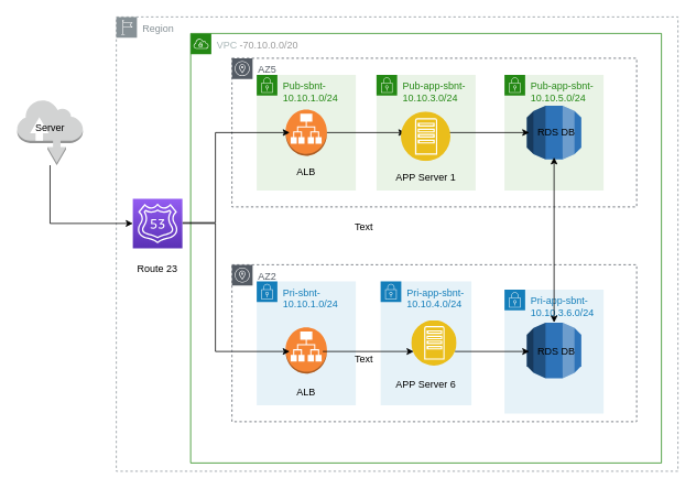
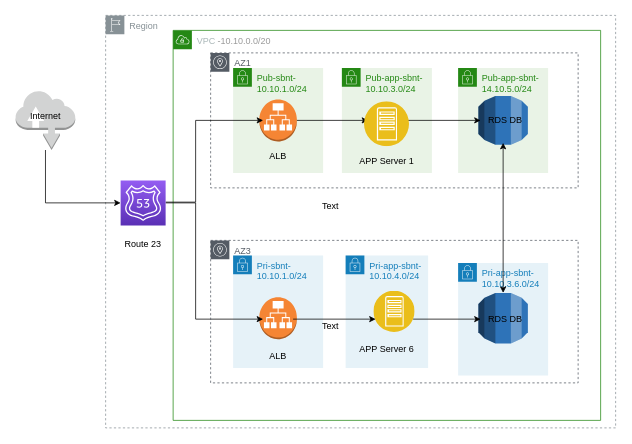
  <mxCell id="0" />
  <mxCell id="1" parent="0" />
  <mxCell id="2" value="VPC" style="points=[[0,0],[0.25,0],[0.5,0],[0.75,0],[1,0],[1,0.25],[1,0.5],[1,0.75],[1,1],[0.75,1],[0.5,1],[0.25,1],[0,1],[0,0.75],[0,0.5],[0,0.25]];outlineConnect=0;gradientColor=none;html=1;whiteSpace=wrap;fontSize=12;fontStyle=0;container=1;pointerEvents=0;collapsible=0;recursiveResize=0;shape=mxgraph.aws4.group;grIcon=mxgraph.aws4.group_vpc;strokeColor=#248814;fillColor=none;verticalAlign=top;align=left;spacingLeft=30;fontColor=#AAB7B8;dashed=0;" parent="1" vertex="1"><mxGeometry x="230" y="40" width="570" height="520" as="geometry" /></mxCell>
  <mxCell id="3" value="Region" style="sketch=0;outlineConnect=0;gradientColor=none;html=1;whiteSpace=wrap;fontSize=12;fontStyle=0;shape=mxgraph.aws4.group;grIcon=mxgraph.aws4.group_region;strokeColor=#879196;fillColor=none;verticalAlign=top;align=left;spacingLeft=30;fontColor=#879196;dashed=1;" parent="2" vertex="1"><mxGeometry x="-90" y="-20" width="680" height="550" as="geometry" /></mxCell>
- <mxCell id="4" value="AZ5" style="sketch=0;outlineConnect=0;gradientColor=none;html=1;whiteSpace=wrap;fontSize=12;fontStyle=0;shape=mxgraph.aws4.group;grIcon=mxgraph.aws4.group_availability_zone;strokeColor=#545B64;fillColor=none;verticalAlign=top;align=left;spacingLeft=30;fontColor=#545B64;dashed=1;" parent="2" vertex="1"><mxGeometry x="50" y="30" width="490" height="180" as="geometry" /></mxCell>
+ <mxCell id="4" value="AZ1" style="sketch=0;outlineConnect=0;gradientColor=none;html=1;whiteSpace=wrap;fontSize=12;fontStyle=0;shape=mxgraph.aws4.group;grIcon=mxgraph.aws4.group_availability_zone;strokeColor=#545B64;fillColor=none;verticalAlign=top;align=left;spacingLeft=30;fontColor=#545B64;dashed=1;" parent="2" vertex="1"><mxGeometry x="50" y="30" width="490" height="180" as="geometry" /></mxCell>
  <mxCell id="5" value="Pub-app-sbnt-10.10.3.0/24" style="points=[[0,0],[0.25,0],[0.5,0],[0.75,0],[1,0],[1,0.25],[1,0.5],[1,0.75],[1,1],[0.75,1],[0.5,1],[0.25,1],[0,1],[0,0.75],[0,0.5],[0,0.25]];outlineConnect=0;gradientColor=none;html=1;whiteSpace=wrap;fontSize=12;fontStyle=0;container=1;pointerEvents=0;collapsible=0;recursiveResize=0;shape=mxgraph.aws4.group;grIcon=mxgraph.aws4.group_security_group;grStroke=0;strokeColor=#248814;fillColor=#E9F3E6;verticalAlign=top;align=left;spacingLeft=30;fontColor=#248814;dashed=0;" parent="2" vertex="1"><mxGeometry x="225" y="50" width="120" height="140" as="geometry" /></mxCell>
- <mxCell id="6" value="Pub-app-sbnt-10.10.5.0/24" style="points=[[0,0],[0.25,0],[0.5,0],[0.75,0],[1,0],[1,0.25],[1,0.5],[1,0.75],[1,1],[0.75,1],[0.5,1],[0.25,1],[0,1],[0,0.75],[0,0.5],[0,0.25]];outlineConnect=0;gradientColor=none;html=1;whiteSpace=wrap;fontSize=12;fontStyle=0;container=1;pointerEvents=0;collapsible=0;recursiveResize=0;shape=mxgraph.aws4.group;grIcon=mxgraph.aws4.group_security_group;grStroke=0;strokeColor=#248814;fillColor=#E9F3E6;verticalAlign=top;align=left;spacingLeft=30;fontColor=#248814;dashed=0;" parent="2" vertex="1"><mxGeometry x="380" y="50" width="120" height="140" as="geometry" /></mxCell>
+ <mxCell id="6" value="Pub-app-sbnt-14.10.5.0/24" style="points=[[0,0],[0.25,0],[0.5,0],[0.75,0],[1,0],[1,0.25],[1,0.5],[1,0.75],[1,1],[0.75,1],[0.5,1],[0.25,1],[0,1],[0,0.75],[0,0.5],[0,0.25]];outlineConnect=0;gradientColor=none;html=1;whiteSpace=wrap;fontSize=12;fontStyle=0;container=1;pointerEvents=0;collapsible=0;recursiveResize=0;shape=mxgraph.aws4.group;grIcon=mxgraph.aws4.group_security_group;grStroke=0;strokeColor=#248814;fillColor=#E9F3E6;verticalAlign=top;align=left;spacingLeft=30;fontColor=#248814;dashed=0;" parent="2" vertex="1"><mxGeometry x="380" y="50" width="120" height="140" as="geometry" /></mxCell>
  <mxCell id="7" value="" style="outlineConnect=0;dashed=0;verticalLabelPosition=bottom;verticalAlign=top;align=center;html=1;shape=mxgraph.aws3.rds;fillColor=#2E73B8;gradientColor=none;" parent="6" vertex="1"><mxGeometry x="27" y="37.5" width="66" height="65" as="geometry" /></mxCell>
  <mxCell id="8" value="RDS DB" style="text;html=1;strokeColor=none;fillColor=none;align=center;verticalAlign=middle;whiteSpace=wrap;rounded=0;" parent="6" vertex="1"><mxGeometry x="33" y="55" width="60" height="30" as="geometry" /></mxCell>
  <mxCell id="9" value="Pri-sbnt-10.10.1.0/24" style="points=[[0,0],[0.25,0],[0.5,0],[0.75,0],[1,0],[1,0.25],[1,0.5],[1,0.75],[1,1],[0.75,1],[0.5,1],[0.25,1],[0,1],[0,0.75],[0,0.5],[0,0.25]];outlineConnect=0;gradientColor=none;html=1;whiteSpace=wrap;fontSize=12;fontStyle=0;container=1;pointerEvents=0;collapsible=0;recursiveResize=0;shape=mxgraph.aws4.group;grIcon=mxgraph.aws4.group_security_group;grStroke=0;strokeColor=#147EBA;fillColor=#E6F2F8;verticalAlign=top;align=left;spacingLeft=30;fontColor=#147EBA;dashed=0;" parent="2" vertex="1"><mxGeometry x="80" y="300" width="120" height="150" as="geometry" /></mxCell>
  <mxCell id="10" value="" style="outlineConnect=0;dashed=0;verticalLabelPosition=bottom;verticalAlign=top;align=center;html=1;shape=mxgraph.aws3.application_load_balancer;fillColor=#F58534;gradientColor=none;" parent="9" vertex="1"><mxGeometry x="35" y="55.75" width="50" height="56" as="geometry" /></mxCell>
  <mxCell id="11" value="Pub-sbnt-10.10.1.0/24&lt;br&gt;" style="points=[[0,0],[0.25,0],[0.5,0],[0.75,0],[1,0],[1,0.25],[1,0.5],[1,0.75],[1,1],[0.75,1],[0.5,1],[0.25,1],[0,1],[0,0.75],[0,0.5],[0,0.25]];outlineConnect=0;gradientColor=none;html=1;whiteSpace=wrap;fontSize=12;fontStyle=0;container=1;pointerEvents=0;collapsible=0;recursiveResize=0;shape=mxgraph.aws4.group;grIcon=mxgraph.aws4.group_security_group;grStroke=0;strokeColor=#248814;fillColor=#E9F3E6;verticalAlign=top;align=left;spacingLeft=30;fontColor=#248814;dashed=0;" parent="2" vertex="1"><mxGeometry x="80" y="50" width="120" height="140" as="geometry" /></mxCell>
  <mxCell id="12" value="" style="outlineConnect=0;dashed=0;verticalLabelPosition=bottom;verticalAlign=top;align=center;html=1;shape=mxgraph.aws3.application_load_balancer;fillColor=#F58534;gradientColor=none;" parent="11" vertex="1"><mxGeometry x="35" y="42" width="50" height="56" as="geometry" /></mxCell>
  <mxCell id="13" value="ALB" style="text;html=1;strokeColor=none;fillColor=none;align=center;verticalAlign=middle;whiteSpace=wrap;rounded=0;" parent="11" vertex="1"><mxGeometry x="30" y="102.5" width="60" height="30" as="geometry" /></mxCell>
  <mxCell id="14" style="edgeStyle=orthogonalEdgeStyle;rounded=0;orthogonalLoop=1;jettySize=auto;html=1;entryX=0;entryY=0.5;entryDx=0;entryDy=0;" parent="2" source="16" edge="1"><mxGeometry relative="1" as="geometry"><mxPoint x="120" y="120" as="targetPoint" /><Array as="points"><mxPoint x="30" y="229" /><mxPoint x="30" y="120" /></Array></mxGeometry></mxCell>
  <mxCell id="15" style="edgeStyle=orthogonalEdgeStyle;rounded=0;orthogonalLoop=1;jettySize=auto;html=1;entryX=0;entryY=0.5;entryDx=0;entryDy=0;" parent="2" source="16" edge="1"><mxGeometry relative="1" as="geometry"><mxPoint x="120" y="385" as="targetPoint" /><Array as="points"><mxPoint x="30" y="230" /><mxPoint x="30" y="385" /></Array></mxGeometry></mxCell>
  <mxCell id="16" value="" style="sketch=0;points=[[0,0,0],[0.25,0,0],[0.5,0,0],[0.75,0,0],[1,0,0],[0,1,0],[0.25,1,0],[0.5,1,0],[0.75,1,0],[1,1,0],[0,0.25,0],[0,0.5,0],[0,0.75,0],[1,0.25,0],[1,0.5,0],[1,0.75,0]];outlineConnect=0;fontColor=#232F3E;gradientColor=#945DF2;gradientDirection=north;fillColor=#5A30B5;strokeColor=#ffffff;dashed=0;verticalLabelPosition=bottom;verticalAlign=top;align=center;html=1;fontSize=12;fontStyle=0;aspect=fixed;shape=mxgraph.aws4.resourceIcon;resIcon=mxgraph.aws4.route_53;" parent="2" vertex="1"><mxGeometry x="-70" y="200" width="60" height="60" as="geometry" /></mxCell>
  <mxCell id="17" value="&lt;br&gt;" style="endArrow=classic;html=1;rounded=0;exitX=1;exitY=0.5;exitDx=0;exitDy=0;" parent="2" edge="1"><mxGeometry width="50" height="50" relative="1" as="geometry"><mxPoint x="165" y="120" as="sourcePoint" /><mxPoint x="260.0" y="120" as="targetPoint" /></mxGeometry></mxCell>
  <mxCell id="18" value="&lt;br&gt;" style="edgeStyle=orthogonalEdgeStyle;rounded=0;orthogonalLoop=1;jettySize=auto;html=1;entryX=0;entryY=0.5;entryDx=0;entryDy=0;" parent="2" edge="1"><mxGeometry relative="1" as="geometry"><mxPoint x="310" y="120" as="sourcePoint" /><mxPoint x="410.0" y="120" as="targetPoint" /></mxGeometry></mxCell>
- <mxCell id="19" value="&lt;font color=&quot;#999999&quot;&gt;-70.10.0.0/20&lt;/font&gt;" style="text;html=1;strokeColor=none;fillColor=none;align=center;verticalAlign=middle;whiteSpace=wrap;rounded=0;" parent="2" vertex="1"><mxGeometry x="60" width="70" height="30" as="geometry" /></mxCell>
+ <mxCell id="19" value="&lt;font color=&quot;#999999&quot;&gt;-10.10.0.0/20&lt;/font&gt;" style="text;html=1;strokeColor=none;fillColor=none;align=center;verticalAlign=middle;whiteSpace=wrap;rounded=0;" parent="2" vertex="1"><mxGeometry x="60" width="70" height="30" as="geometry" /></mxCell>
  <mxCell id="20" value="" style="image;aspect=fixed;perimeter=ellipsePerimeter;html=1;align=center;shadow=0;dashed=0;fontColor=#4277BB;labelBackgroundColor=default;fontSize=12;spacingTop=3;image=img/lib/ibm/applications/app_server.svg;whiteSpace=wrap;labelBorderColor=none;fontStyle=1" parent="2" vertex="1"><mxGeometry x="255" y="95" width="60" height="60" as="geometry" /></mxCell>
- <mxCell id="21" value="AZ2&lt;br&gt;" style="sketch=0;outlineConnect=0;gradientColor=none;html=1;whiteSpace=wrap;fontSize=12;fontStyle=0;shape=mxgraph.aws4.group;grIcon=mxgraph.aws4.group_availability_zone;strokeColor=#545B64;fillColor=none;verticalAlign=top;align=left;spacingLeft=30;fontColor=#545B64;dashed=1;" parent="2" vertex="1"><mxGeometry x="50" y="280" width="490" height="190" as="geometry" /></mxCell>
+ <mxCell id="21" value="AZ3&lt;br&gt;" style="sketch=0;outlineConnect=0;gradientColor=none;html=1;whiteSpace=wrap;fontSize=12;fontStyle=0;shape=mxgraph.aws4.group;grIcon=mxgraph.aws4.group_availability_zone;strokeColor=#545B64;fillColor=none;verticalAlign=top;align=left;spacingLeft=30;fontColor=#545B64;dashed=1;" parent="2" vertex="1"><mxGeometry x="50" y="280" width="490" height="190" as="geometry" /></mxCell>
  <mxCell id="22" value="ALB" style="text;html=1;strokeColor=none;fillColor=none;align=center;verticalAlign=middle;whiteSpace=wrap;rounded=0;" parent="2" vertex="1"><mxGeometry x="110" y="420" width="60" height="30" as="geometry" /></mxCell>
  <mxCell id="23" value="APP Server 1" style="text;html=1;strokeColor=none;fillColor=none;align=center;verticalAlign=middle;whiteSpace=wrap;rounded=0;" parent="2" vertex="1"><mxGeometry x="245" y="160" width="80" height="30" as="geometry" /></mxCell>
  <mxCell id="24" value="APP Server 1" style="text;html=1;strokeColor=none;fillColor=none;align=center;verticalAlign=middle;whiteSpace=wrap;rounded=0;" parent="2" vertex="1"><mxGeometry x="245" y="420" width="80" height="30" as="geometry" /></mxCell>
  <mxCell id="25" value="Pri-app-sbnt-10.10.4.0/24" style="points=[[0,0],[0.25,0],[0.5,0],[0.75,0],[1,0],[1,0.25],[1,0.5],[1,0.75],[1,1],[0.75,1],[0.5,1],[0.25,1],[0,1],[0,0.75],[0,0.5],[0,0.25]];outlineConnect=0;gradientColor=none;html=1;whiteSpace=wrap;fontSize=12;fontStyle=0;container=1;pointerEvents=0;collapsible=0;recursiveResize=0;shape=mxgraph.aws4.group;grIcon=mxgraph.aws4.group_security_group;grStroke=0;strokeColor=#147EBA;fillColor=#E6F2F8;verticalAlign=top;align=left;spacingLeft=30;fontColor=#147EBA;dashed=0;" parent="2" vertex="1"><mxGeometry x="230" y="300" width="110" height="150" as="geometry" /></mxCell>
  <mxCell id="26" value="" style="image;aspect=fixed;perimeter=ellipsePerimeter;html=1;align=center;shadow=0;dashed=0;fontColor=#4277BB;labelBackgroundColor=default;fontSize=12;spacingTop=3;image=img/lib/ibm/applications/app_server.svg;" parent="25" vertex="1"><mxGeometry x="37.5" y="47.5" width="55" height="55" as="geometry" /></mxCell>
  <mxCell id="27" value="APP Server 6" style="text;html=1;strokeColor=none;fillColor=none;align=center;verticalAlign=middle;whiteSpace=wrap;rounded=0;" parent="25" vertex="1"><mxGeometry x="15" y="110" width="80" height="30" as="geometry" /></mxCell>
  <mxCell id="28" value="Route 23" style="text;html=1;strokeColor=none;fillColor=none;align=center;verticalAlign=middle;whiteSpace=wrap;rounded=0;" parent="2" vertex="1"><mxGeometry x="-70" y="270" width="60" height="30" as="geometry" /></mxCell>
  <mxCell id="29" value="Pri-app-sbnt-10.10.3.6.0/24" style="points=[[0,0],[0.25,0],[0.5,0],[0.75,0],[1,0],[1,0.25],[1,0.5],[1,0.75],[1,1],[0.75,1],[0.5,1],[0.25,1],[0,1],[0,0.75],[0,0.5],[0,0.25]];outlineConnect=0;gradientColor=none;html=1;whiteSpace=wrap;fontSize=12;fontStyle=0;container=1;pointerEvents=0;collapsible=0;recursiveResize=0;shape=mxgraph.aws4.group;grIcon=mxgraph.aws4.group_security_group;grStroke=0;strokeColor=#147EBA;fillColor=#E6F2F8;verticalAlign=top;align=left;spacingLeft=30;fontColor=#147EBA;dashed=0;" parent="1" vertex="1"><mxGeometry x="610" y="350" width="120" height="150" as="geometry" /></mxCell>
  <mxCell id="30" value="" style="outlineConnect=0;dashed=0;verticalLabelPosition=bottom;verticalAlign=top;align=center;html=1;shape=mxgraph.aws3.rds;fillColor=#2E73B8;gradientColor=none;" parent="29" vertex="1"><mxGeometry x="27" y="40" width="66" height="67.5" as="geometry" /></mxCell>
  <mxCell id="31" value="RDS DB" style="text;html=1;strokeColor=none;fillColor=none;align=center;verticalAlign=middle;whiteSpace=wrap;rounded=0;" parent="29" vertex="1"><mxGeometry x="33" y="60" width="60" height="30" as="geometry" /></mxCell>
  <mxCell id="32" value="" style="edgeStyle=orthogonalEdgeStyle;rounded=0;orthogonalLoop=1;jettySize=auto;html=1;" parent="1" edge="1"><mxGeometry relative="1" as="geometry"><mxPoint x="390" y="425" as="sourcePoint" /><mxPoint x="500" y="425" as="targetPoint" /></mxGeometry></mxCell>
  <mxCell id="33" value="&lt;br&gt;" style="edgeStyle=orthogonalEdgeStyle;rounded=0;orthogonalLoop=1;jettySize=auto;html=1;" parent="1" edge="1"><mxGeometry relative="1" as="geometry"><mxPoint x="550" y="425" as="sourcePoint" /><mxPoint x="640" y="425" as="targetPoint" /></mxGeometry></mxCell>
  <mxCell id="34" style="edgeStyle=orthogonalEdgeStyle;rounded=0;orthogonalLoop=1;jettySize=auto;html=1;entryX=0;entryY=0.5;entryDx=0;entryDy=0;entryPerimeter=0;" parent="1" source="35" target="16" edge="1"><mxGeometry relative="1" as="geometry"><Array as="points"><mxPoint x="60" y="270" /></Array></mxGeometry></mxCell>
  <mxCell id="35" value="" style="outlineConnect=0;dashed=0;verticalLabelPosition=bottom;verticalAlign=top;align=center;html=1;shape=mxgraph.aws3.internet;fillColor=#D2D3D3;gradientColor=none;" parent="1" vertex="1"><mxGeometry y="120" width="79.5" height="79.5" as="geometry" x="20" /></mxCell>
  <mxCell id="36" value="" style="endArrow=classic;startArrow=classic;html=1;rounded=0;" parent="1" edge="1"><mxGeometry width="50" height="50" relative="1" as="geometry"><mxPoint x="670" y="390" as="sourcePoint" /><mxPoint x="670" y="190" as="targetPoint" /></mxGeometry></mxCell>
  <mxCell id="37" value="Text" style="text;html=1;strokeColor=none;fillColor=none;align=center;verticalAlign=middle;whiteSpace=wrap;rounded=0;" parent="1" vertex="1"><mxGeometry x="410" y="420" width="60" height="30" as="geometry" /></mxCell>
  <mxCell id="38" value="Text" style="text;html=1;strokeColor=none;fillColor=none;align=center;verticalAlign=middle;whiteSpace=wrap;rounded=0;" parent="1" vertex="1"><mxGeometry x="410" y="260" width="60" height="30" as="geometry" /></mxCell>
- <mxCell id="39" value="Server&lt;br&gt;" style="text;html=1;strokeColor=none;fillColor=none;align=center;verticalAlign=middle;whiteSpace=wrap;rounded=0;" parent="1" vertex="1"><mxGeometry x="29.75" y="140" width="60" height="30" as="geometry" /></mxCell>
+ <mxCell id="39" value="Internet&lt;br&gt;" style="text;html=1;strokeColor=none;fillColor=none;align=center;verticalAlign=middle;whiteSpace=wrap;rounded=0;" parent="1" vertex="1"><mxGeometry x="29.75" y="140" width="60" height="30" as="geometry" /></mxCell>
